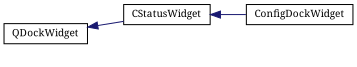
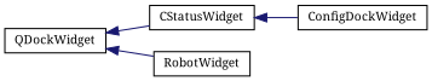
  digraph {
    fontname="Noto Serif"
    rankdir=LR
    node [color=black fillcolor=white fontname="Noto Serif" fontsize=10 shape=record style=filled]
    edge [color=midnightblue dir=back fontname="Noto Serif" fontsize=10 labelfontname=Helvetica labelfontsize=10 style=solid]
    n1 [height=0.2 label=QDockWidget width=0.4]
    n2 [height=0.2 label=CStatusWidget width=0.4]
+   n3 [height=0.2 label=RobotWidget width=0.4]
    n4 [height=0.2 label=ConfigDockWidget width=0.4]
    n1 -> n2
+   n1 -> n3
    n2 -> n4
  }
